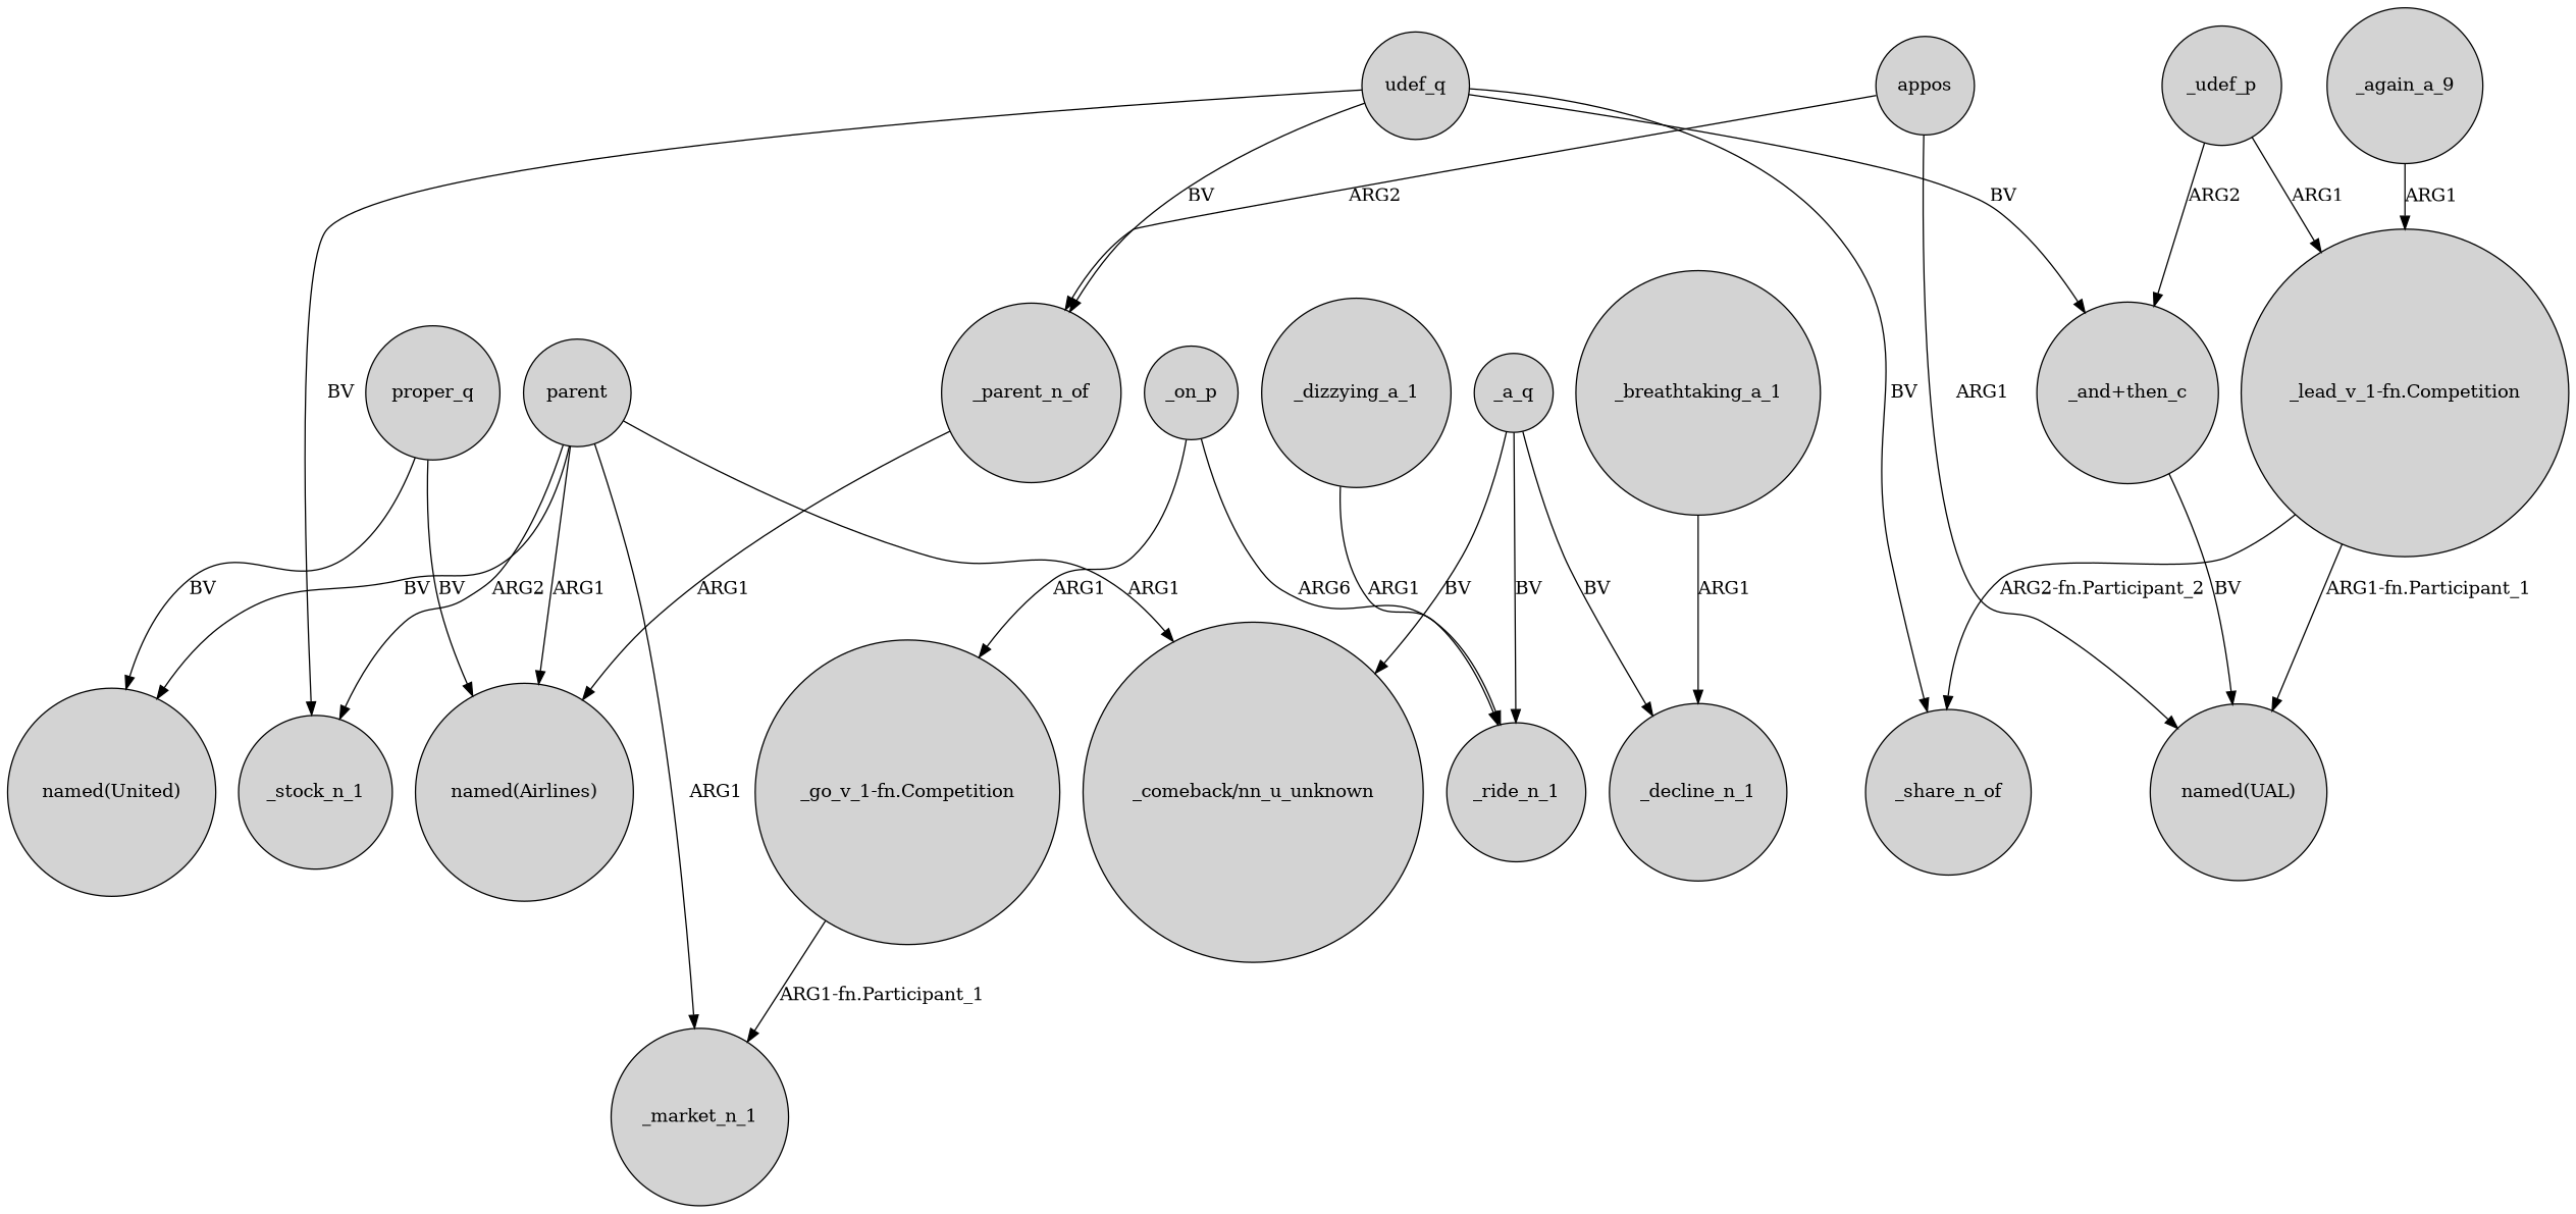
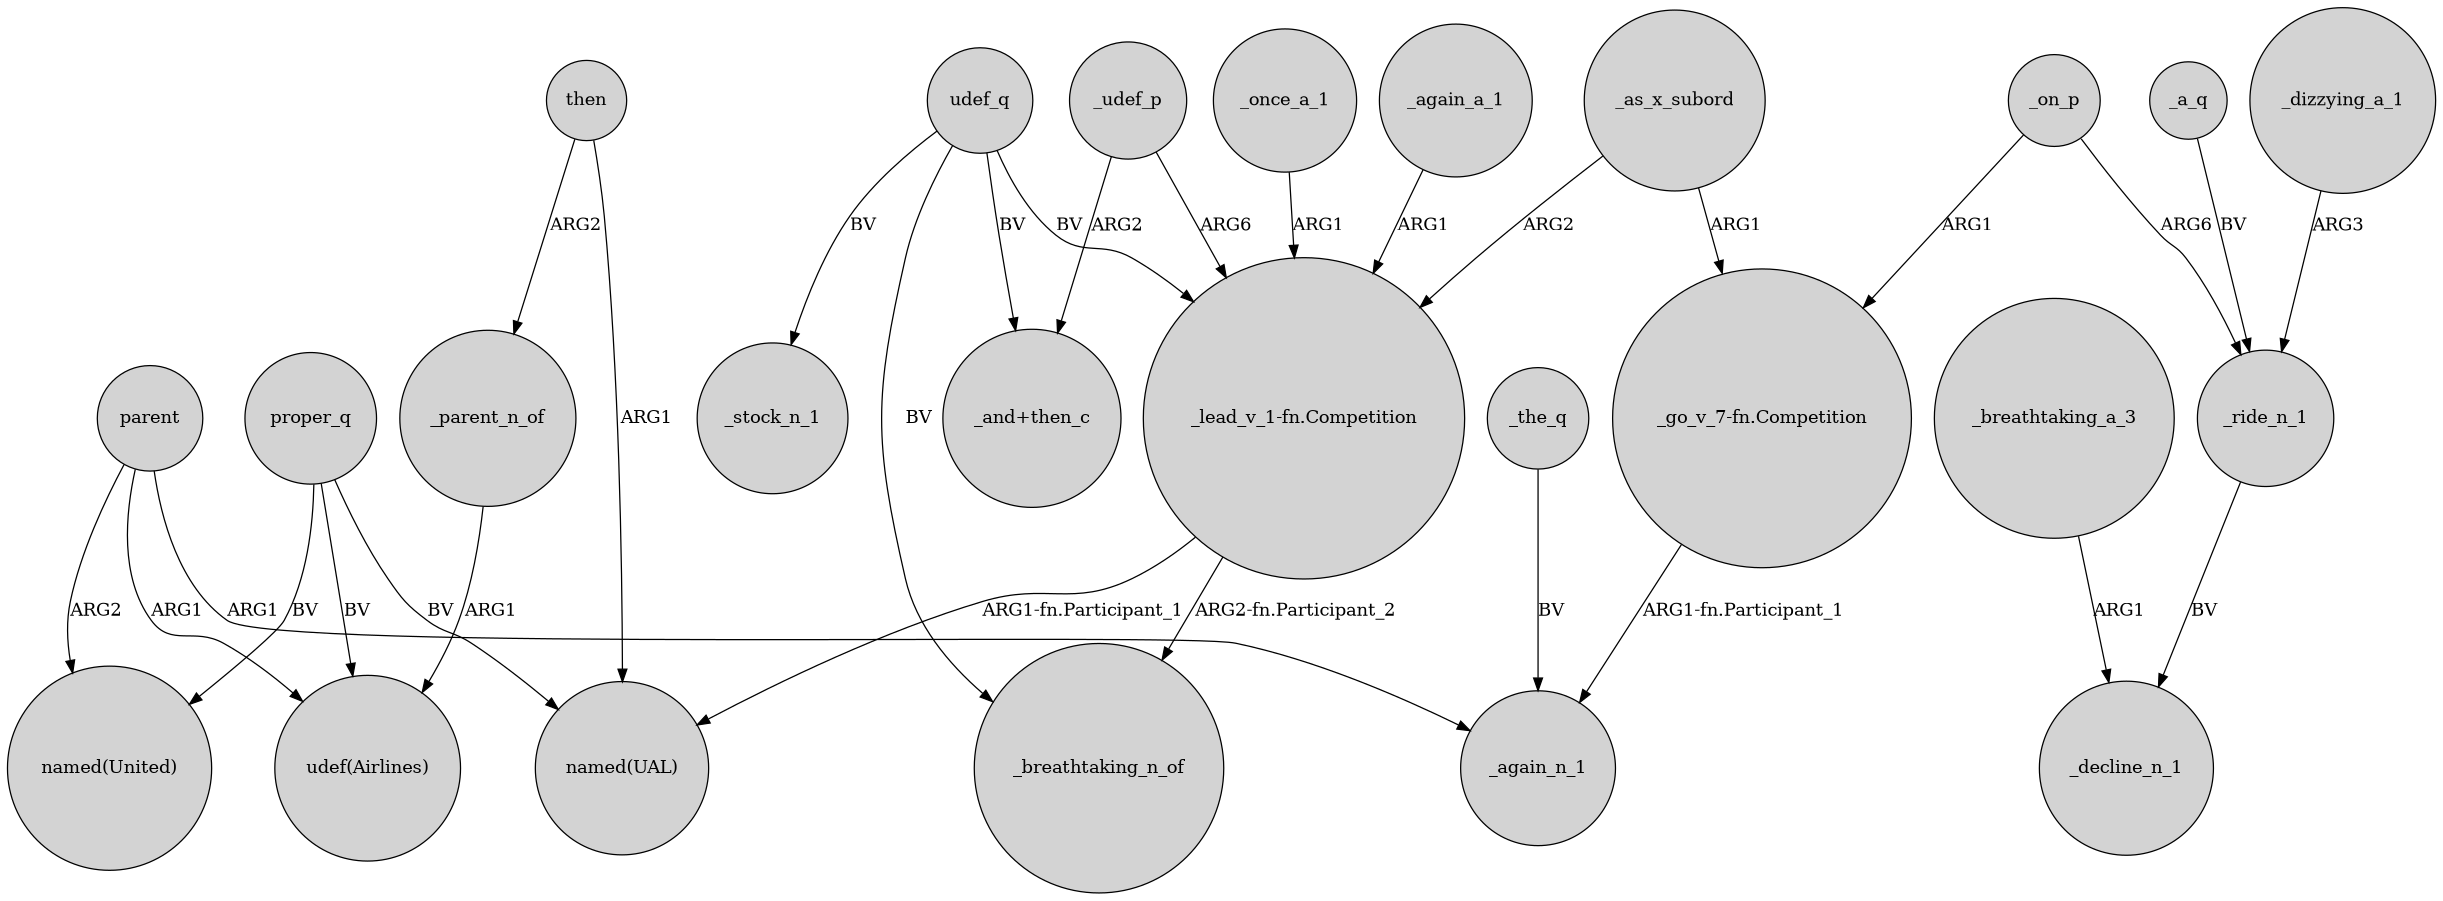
  digraph {
    node [shape=circle style=filled]
    _parent_n_of
-   "named(Airlines)"
+   "named(Airlines)" [label="udef(Airlines)"]
    n3 [label=parent]
    "named(United)"
-   _market_n_1
+   _market_n_1 [label=_again_n_1]
    _stock_n_1
-   "_comeback/nn_u_unknown"
    n8 [label=_udef_p]
    "_lead_v_1-fn.Competition"
    "_and+then_c"
-   _share_n_of
+   _share_n_of [label=_breathtaking_n_of]
    "named(UAL)"
    _on_p
    _ride_n_1
-   "_go_v_1-fn.Competition"
-   _breathtaking_a_1
+   "_go_v_1-fn.Competition" [label="_go_v_7-fn.Competition"]
+   _breathtaking_a_1 [label=_breathtaking_a_3]
    _decline_n_1
+   _as_x_subord
    _a_q
    proper_q
+   _the_q
    udef_q
-   appos
+   appos [label=then]
+   _once_a_1
    _dizzying_a_1
-   _again_a_1 [label=_again_a_9]
+   _again_a_1
    _parent_n_of -> "named(Airlines)" [label=ARG1]
    n3 -> "named(Airlines)" [label=ARG1]
-   n3 -> "named(United)" [label=BV]
+   n3 -> "named(United)" [label=ARG2]
    n3 -> _market_n_1 [label=ARG1]
-   n3 -> _stock_n_1 [label=ARG2]
-   n3 -> "_comeback/nn_u_unknown" [label=ARG1]
-   n8 -> "_lead_v_1-fn.Competition" [label=ARG1]
+   n8 -> "_lead_v_1-fn.Competition" [label=ARG6]
    n8 -> "_and+then_c" [label=ARG2]
    "_lead_v_1-fn.Competition" -> _share_n_of [label="ARG2-fn.Participant_2"]
    "_lead_v_1-fn.Competition" -> "named(UAL)" [label="ARG1-fn.Participant_1"]
    _on_p -> _ride_n_1 [label=ARG6]
    _on_p -> "_go_v_1-fn.Competition" [label=ARG1]
    "_go_v_1-fn.Competition" -> _market_n_1 [label="ARG1-fn.Participant_1"]
    _breathtaking_a_1 -> _decline_n_1 [label=ARG1]
-   _a_q -> "_comeback/nn_u_unknown" [label=BV]
+   _as_x_subord -> "_lead_v_1-fn.Competition" [label=ARG2]
+   _as_x_subord -> "_go_v_1-fn.Competition" [label=ARG1]
    _a_q -> _ride_n_1 [label=BV]
-   _a_q -> _decline_n_1 [label=BV]
+   _ride_n_1 -> _decline_n_1 [label=BV]
    proper_q -> "named(Airlines)" [label=BV]
    proper_q -> "named(United)" [label=BV]
-   "_and+then_c" -> "named(UAL)" [label=BV]
-   udef_q -> _parent_n_of [label=BV]
+   proper_q -> "named(UAL)" [label=BV]
+   _the_q -> _market_n_1 [label=BV]
+   udef_q -> "_lead_v_1-fn.Competition" [label=BV]
    udef_q -> _stock_n_1 [label=BV]
    udef_q -> "_and+then_c" [label=BV]
    udef_q -> _share_n_of [label=BV]
    appos -> _parent_n_of [label=ARG2]
    appos -> "named(UAL)" [label=ARG1]
-   _dizzying_a_1 -> _ride_n_1 [label=ARG1]
+   _once_a_1 -> "_lead_v_1-fn.Competition" [label=ARG1]
+   _dizzying_a_1 -> _ride_n_1 [label=ARG3]
    _again_a_1 -> "_lead_v_1-fn.Competition" [label=ARG1]
  }
